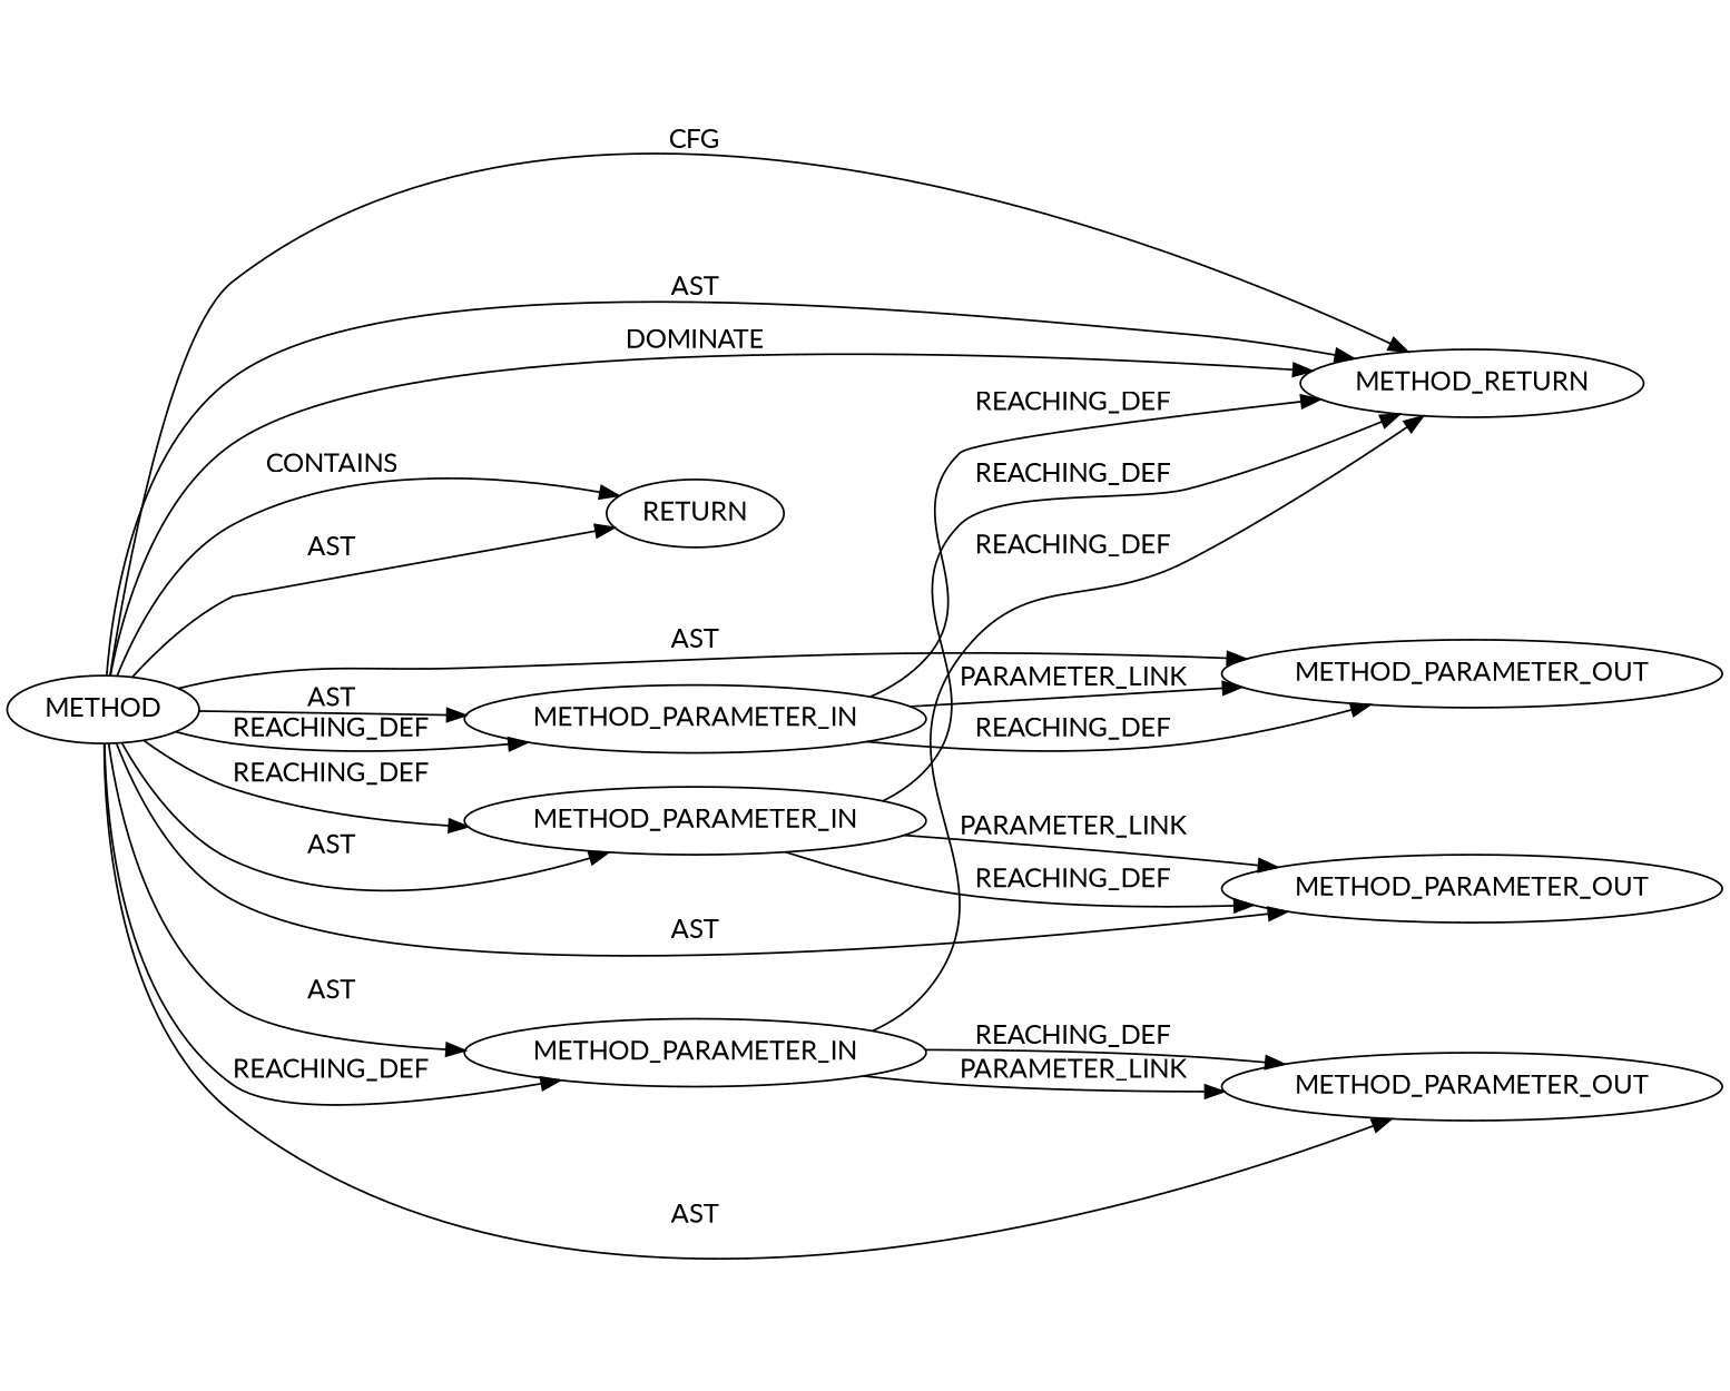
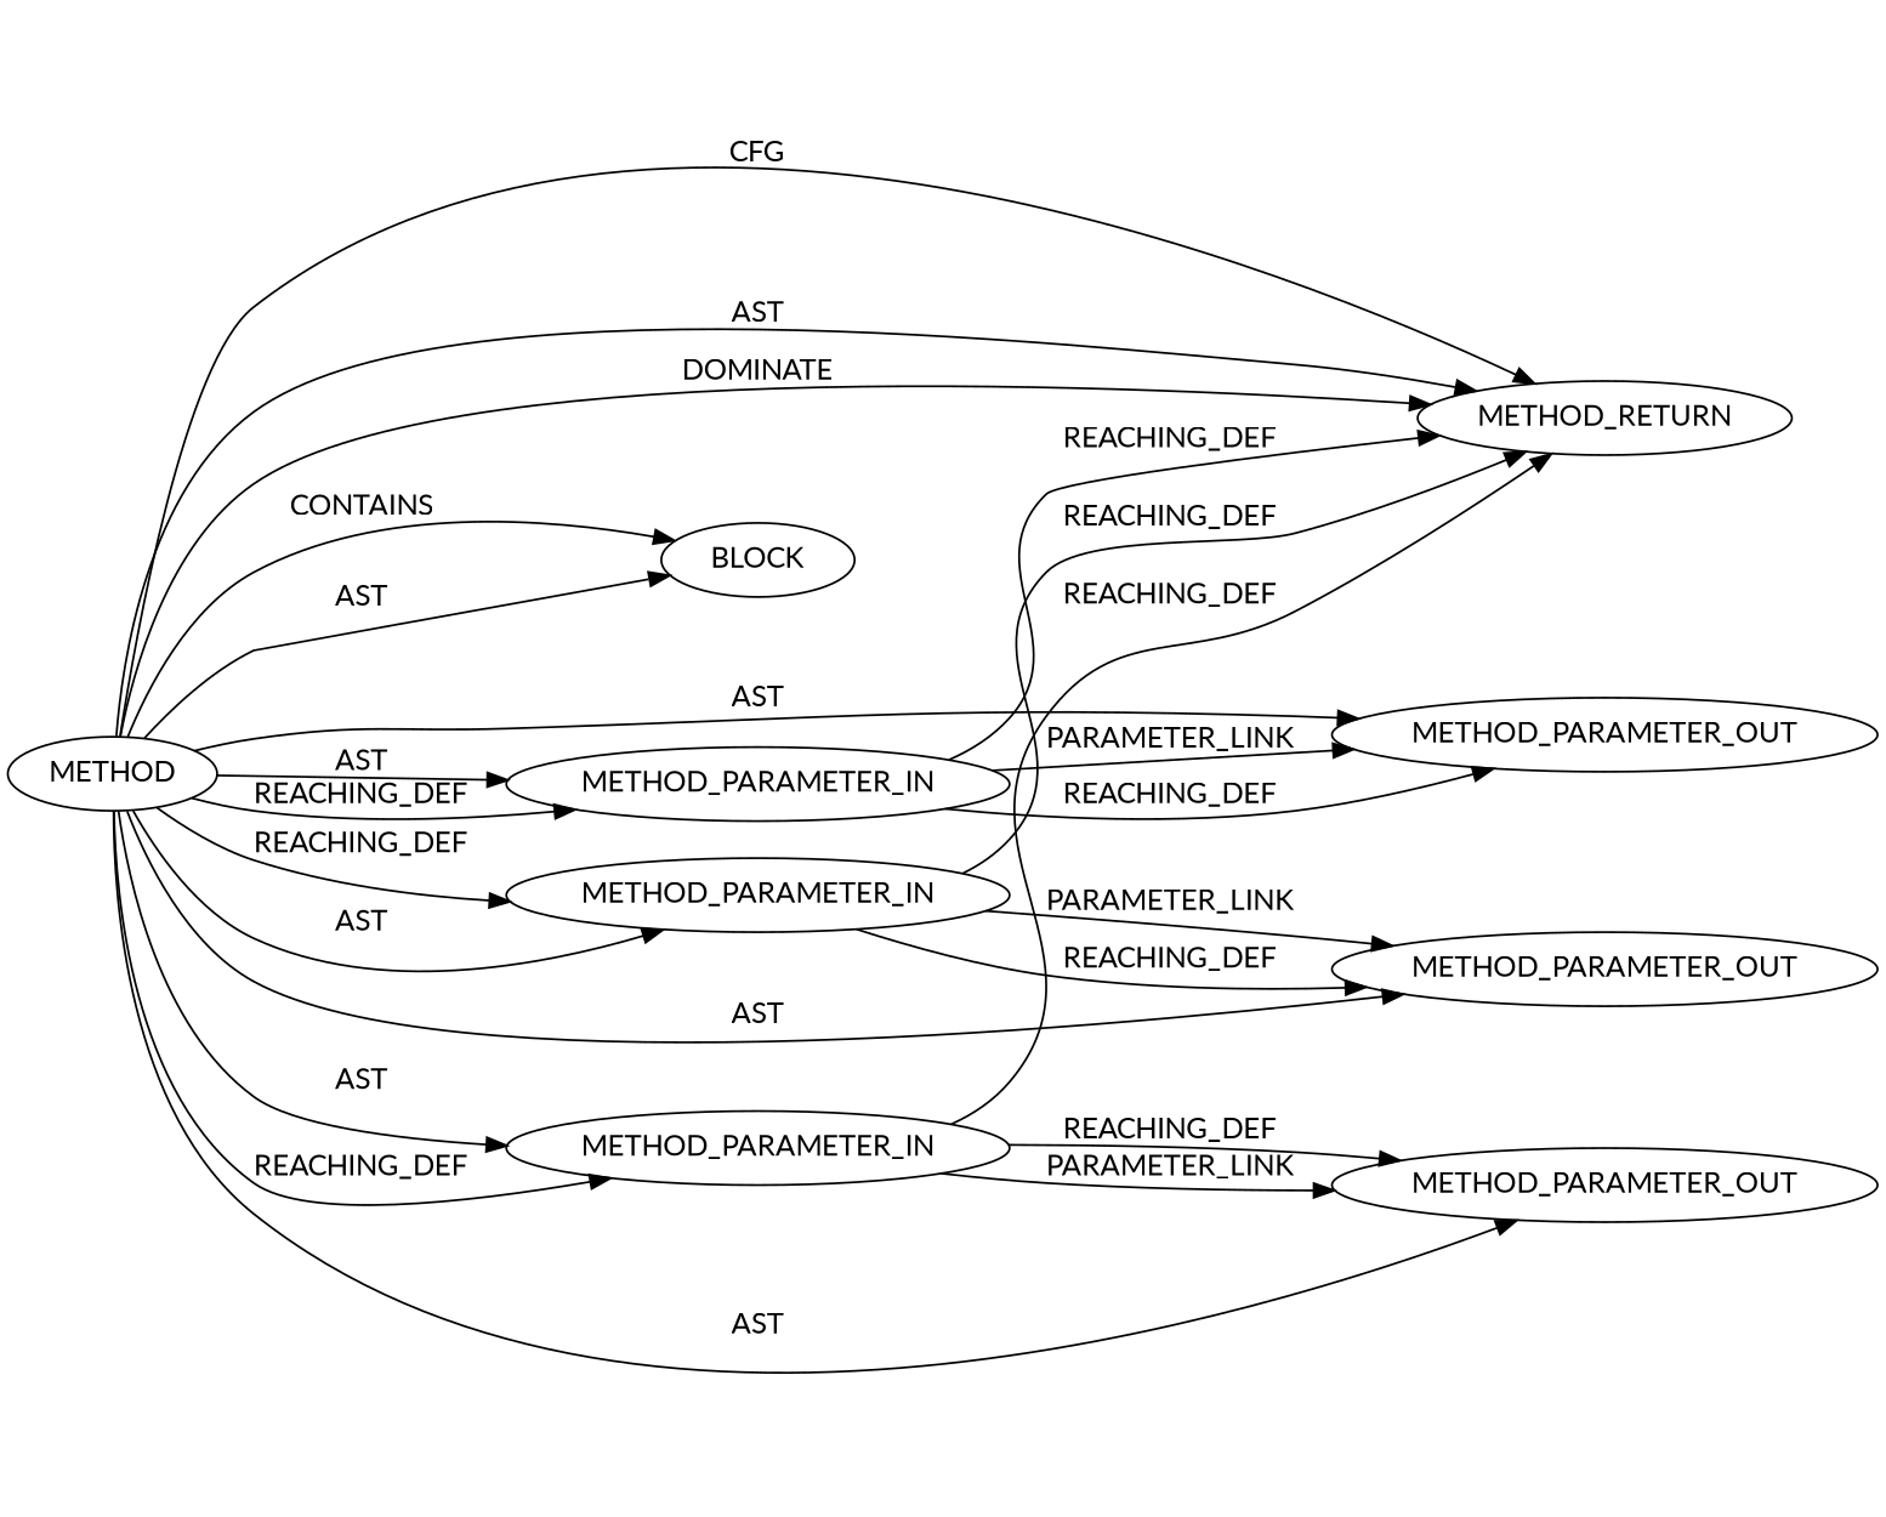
  digraph {
    fontname=Lato
    rankdir=LR
    node [CODE="<empty>" EVALUATION_STRATEGY=BY_VALUE ORDER=2 TYPE_FULL_NAME=ANY fontname=Lato IS_VARIADIC=false]
    edge [fontname=Lato]
    n1 [CODE=RET label=METHOD_RETURN IS_VARIADIC=""]
    n2 [AST_PARENT_FULL_NAME="<global>" AST_PARENT_TYPE=NAMESPACE_BLOCK FILENAME="<empty>" FULL_NAME=iov_iter_discard IS_EXTERNAL=true NAME=iov_iter_discard ORDER=0 label=METHOD EVALUATION_STRATEGY="" TYPE_FULL_NAME="" IS_VARIADIC=""]
-   n3 [ARGUMENT_INDEX=1 ORDER=1 label=RETURN EVALUATION_STRATEGY="" IS_VARIADIC=""]
+   n3 [ARGUMENT_INDEX=1 ORDER=1 label=BLOCK EVALUATION_STRATEGY="" IS_VARIADIC=""]
    n4 [CODE=p1 INDEX=1 NAME=p1 ORDER=1 label=METHOD_PARAMETER_OUT]
    n5 [CODE=p2 INDEX=2 NAME=p2 label=METHOD_PARAMETER_OUT]
    n6 [CODE=p3 INDEX=3 NAME=p3 ORDER=3 label=METHOD_PARAMETER_IN]
    n7 [CODE=p3 INDEX=3 NAME=p3 ORDER=3 label=METHOD_PARAMETER_OUT]
    n8 [CODE=p1 INDEX=1 NAME=p1 ORDER=1 label=METHOD_PARAMETER_IN]
    n9 [CODE=p2 INDEX=2 NAME=p2 label=METHOD_PARAMETER_IN]
    n2 -> n1 [label=CFG]
    n2 -> n1 [label=AST]
    n2 -> n1 [label=DOMINATE]
    n2 -> n3 [label=CONTAINS]
    n2 -> n3 [label=AST]
    n2 -> n4 [label=AST]
    n2 -> n5 [label=AST]
    n2 -> n6 [label=REACHING_DEF]
    n2 -> n6 [label=AST]
    n2 -> n7 [label=AST]
    n2 -> n8 [label=REACHING_DEF]
    n2 -> n8 [label=AST]
    n2 -> n9 [label=AST]
    n2 -> n9 [label=REACHING_DEF]
    n6 -> n1 [VARIABLE=p3 label=REACHING_DEF]
    n6 -> n7 [VARIABLE=p3 label=REACHING_DEF]
    n6 -> n7 [label=PARAMETER_LINK]
    n8 -> n1 [VARIABLE=p1 label=REACHING_DEF]
    n8 -> n4 [label=PARAMETER_LINK]
    n8 -> n4 [VARIABLE=p1 label=REACHING_DEF]
    n9 -> n1 [VARIABLE=p2 label=REACHING_DEF]
    n9 -> n5 [label=PARAMETER_LINK]
    n9 -> n5 [VARIABLE=p2 label=REACHING_DEF]
  }
